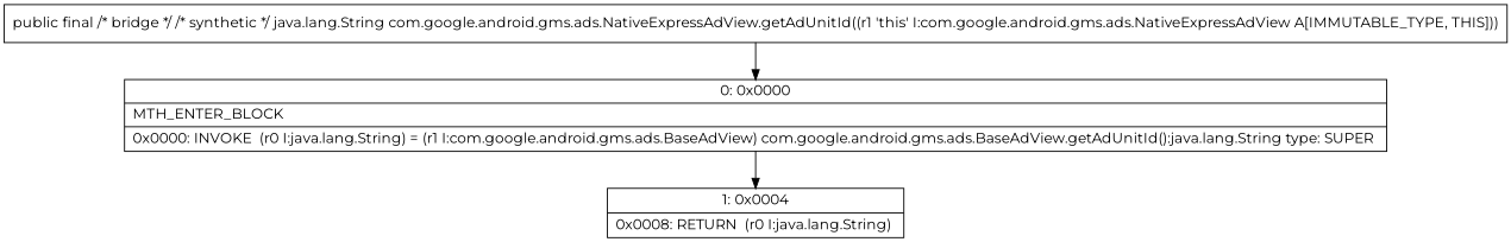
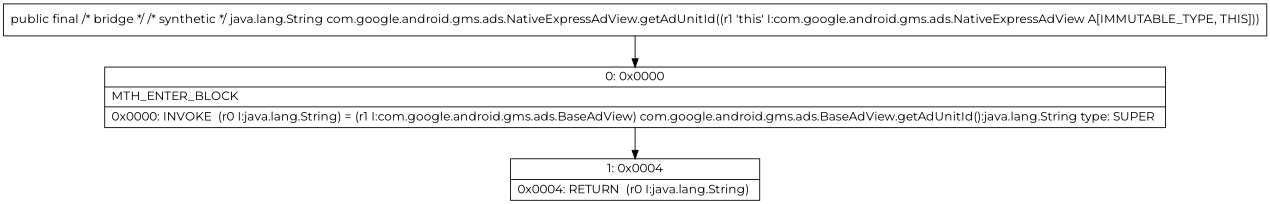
  digraph {
    fontname=Montserrat
    node [shape=record fontname=Montserrat]
    edge [fontname=Montserrat]
    n1 [label="{0\:\ 0x0000|MTH_ENTER_BLOCK\l|0x0000: INVOKE  (r0 I:java.lang.String) = (r1 I:com.google.android.gms.ads.BaseAdView) com.google.android.gms.ads.BaseAdView.getAdUnitId():java.lang.String type: SUPER \l}"]
-   n2 [label="{1\:\ 0x0004|0x0008: RETURN  (r0 I:java.lang.String) \l}"]
+   n2 [label="{1\:\ 0x0004|0x0004: RETURN  (r0 I:java.lang.String) \l}"]
    n3 [label="{public final \/* bridge *\/ \/* synthetic *\/ java.lang.String com.google.android.gms.ads.NativeExpressAdView.getAdUnitId((r1 'this' I:com.google.android.gms.ads.NativeExpressAdView A[IMMUTABLE_TYPE, THIS])) }"]
    n1 -> n2
    n3 -> n1
  }
